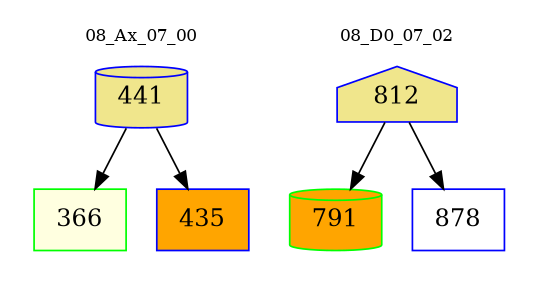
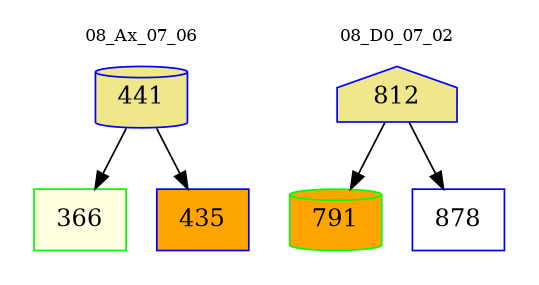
  digraph {
    node [color=blue fillcolor=khaki shape=box style=filled]
    edge [color=black]
    n1 [label=441 shape=cylinder]
    n2 [color=green fillcolor=lightyellow label=366]
    n3 [fillcolor=orange label=435]
    n4 [label=812 shape=house]
    n5 [color=green fillcolor=orange label=791 shape=cylinder]
    n6 [fillcolor=white label=878]
    subgraph cluster_1 {
      color=white
      fontsize=10
-     label="08_Ax_07_00"
+     label="08_Ax_07_06"
      n1
      n2
      n3
    }
    subgraph cluster_2 {
      color=white
      fontsize=10
      label="08_D0_07_02"
      n4
      n5
      n6
    }
    n1 -> n2
    n1 -> n3
    n4 -> n5
    n4 -> n6
  }
